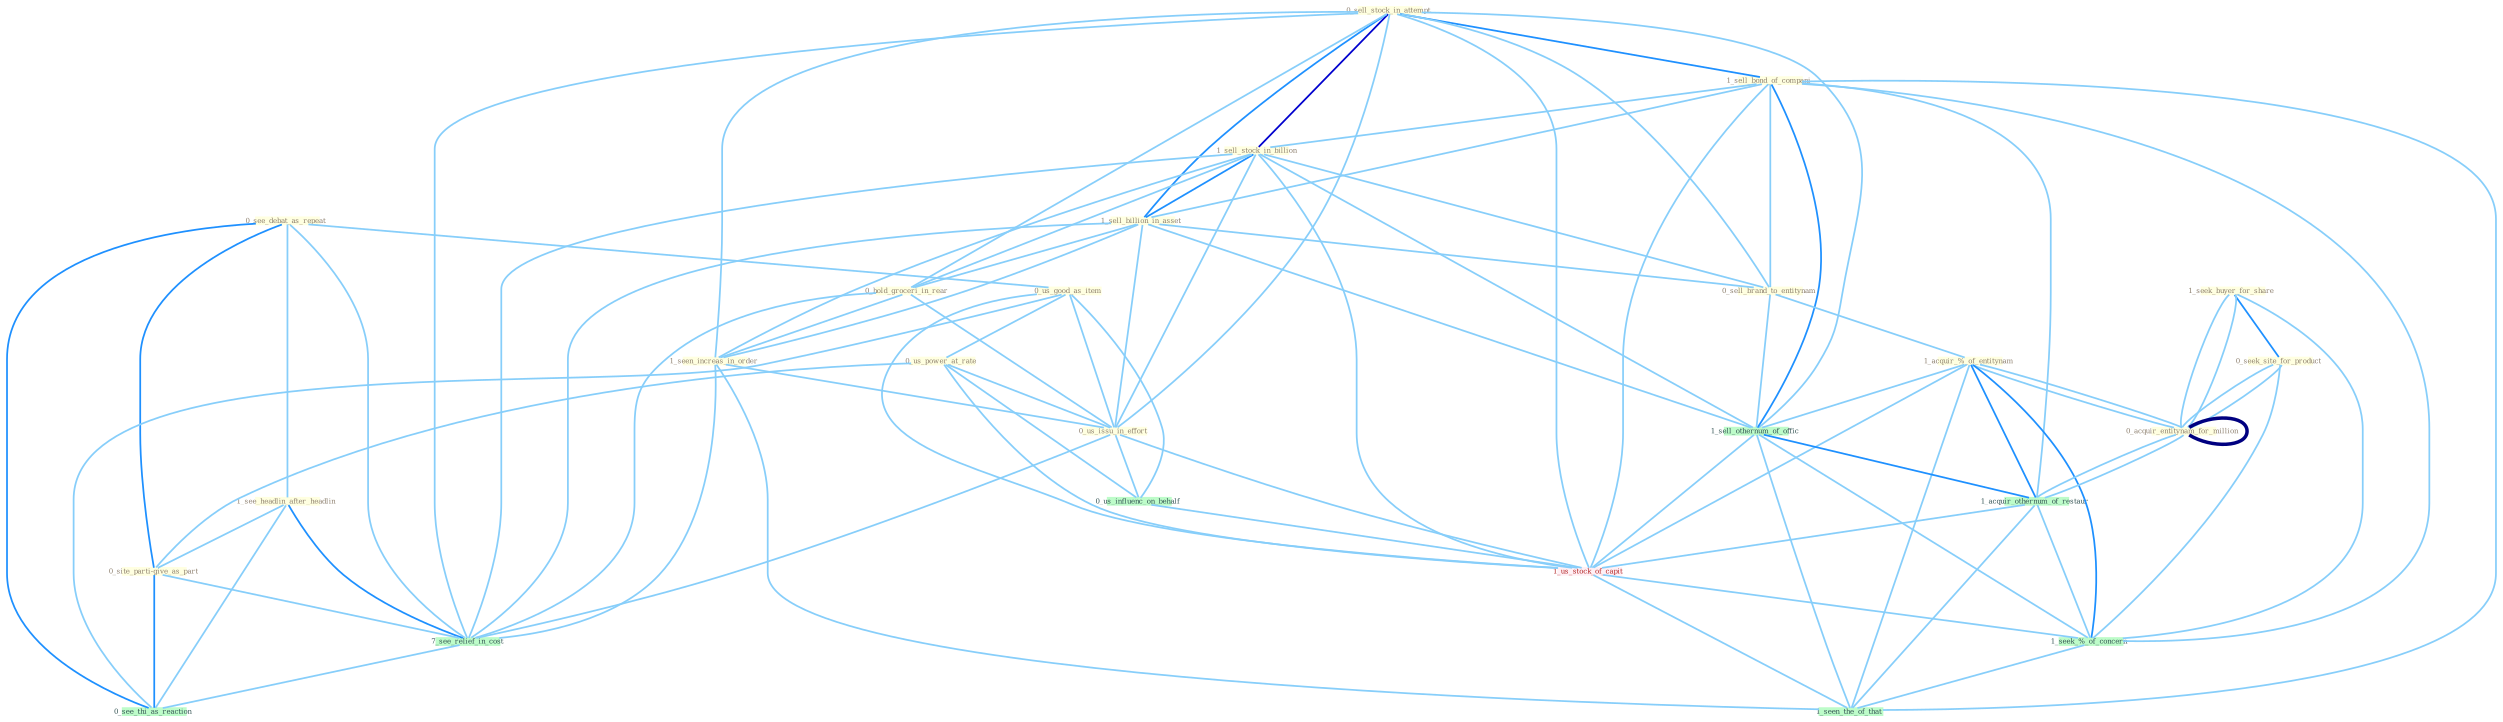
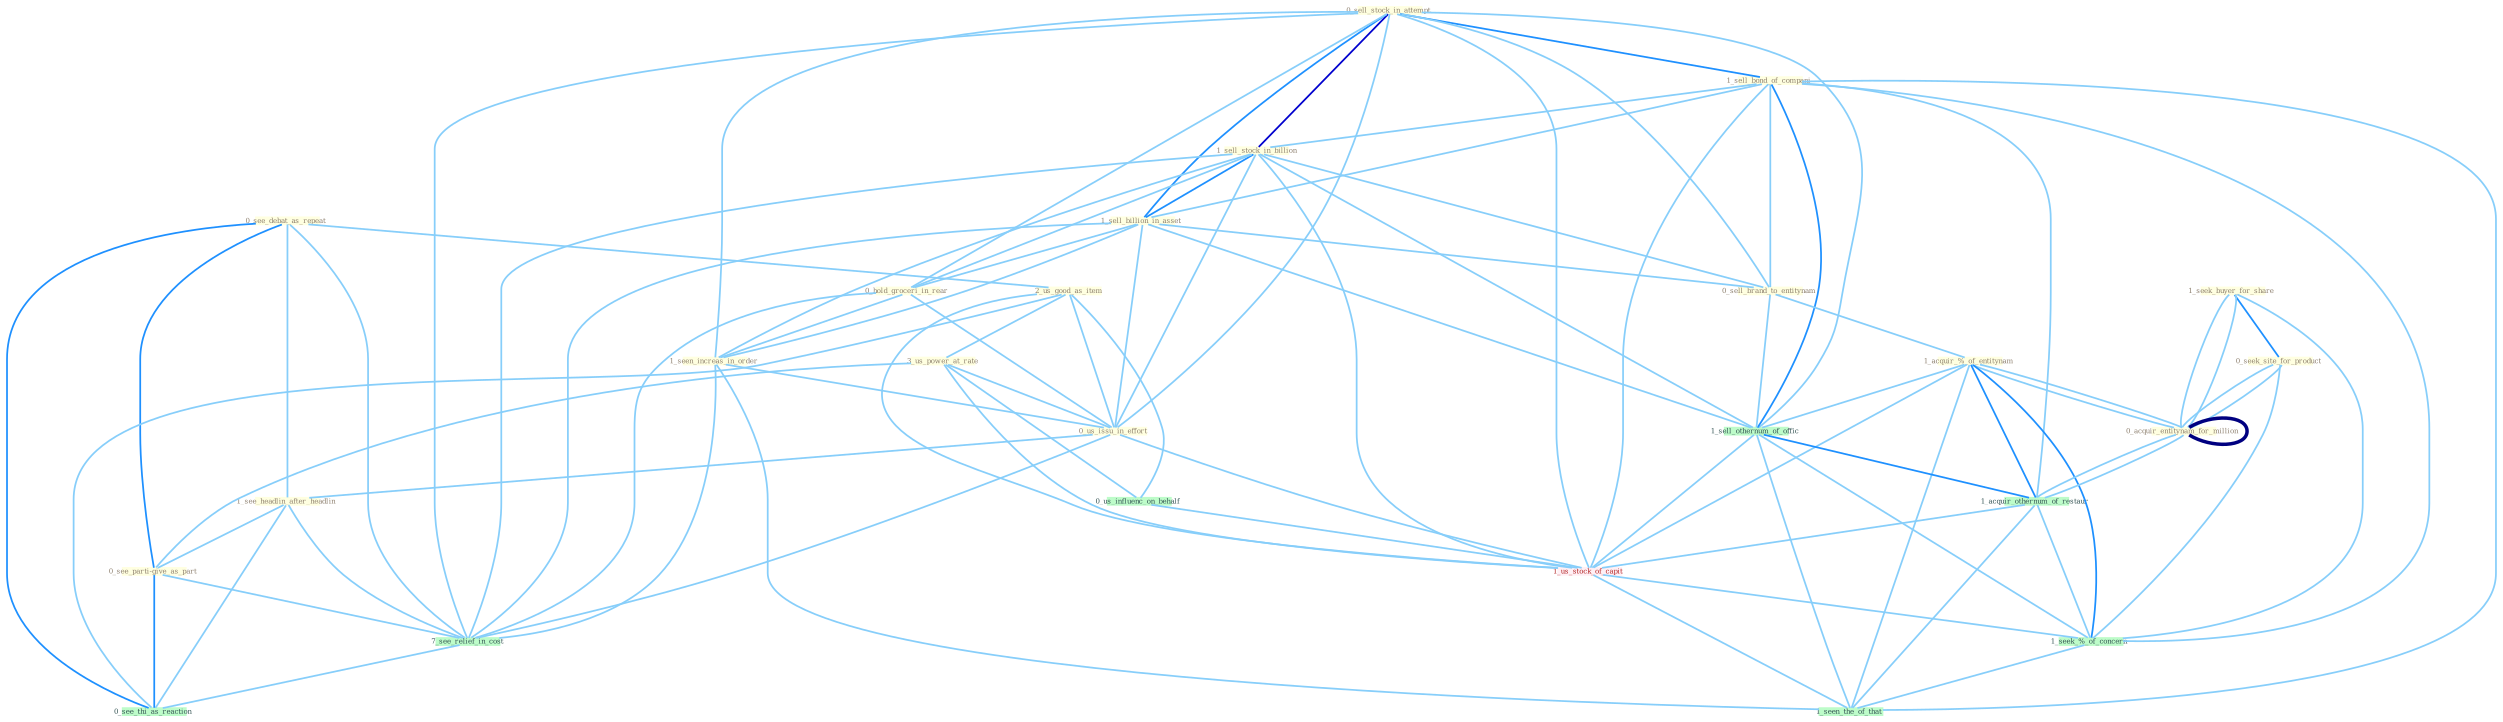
  graph {
    node [color="#ffffe0" fixedsize=true fontcolor="#8b7d6b" fontsize=4 shape=polygon style=filled]
    edge [color="#87cefa" w=1]
    "0_sell_stock_in_attempt " [height=.06 width=.5]
    "1_seek_buyer_for_share " [height=.06 width=.5]
    "1_sell_bond_of_compani " [height=.06 width=.5]
    n4 [height=.06 label="1_sell_stock_in_billion" width=.5]
    "1_sell_billion_in_asset " [height=.06 width=.5]
    "0_seek_site_for_product " [height=.06 width=.5]
    "0_see_debat_as_repeat " [height=.06 width=.5]
    "0_hold_groceri_in_rear " [height=.06 width=.5]
    "1_see_headlin_after_headlin " [height=.06 width=.5]
    "0_sell_brand_to_entitynam " [height=.06 width=.5]
-   "0_us_good_as_item " [height=.06 width=.5]
-   "0_us_power_at_rate " [height=.06 width=.5]
+   "0_us_good_as_item " [height=.06 width=.5 label="2_us_good_as_item"]
+   "0_us_power_at_rate " [height=.06 width=.5 label="3_us_power_at_rate"]
    "1_seen_increas_in_order " [height=.06 width=.5]
    "0_us_issu_in_effort " [height=.06 width=.5]
-   "0_see_parti-give_as_part " [height=.06 width=.5 label="0_site_parti-give_as_part"]
+   "0_see_parti-give_as_part " [height=.06 width=.5]
    "1_acquir_%_of_entitynam " [height=.06 width=.5]
    "0_acquir_entitynam_for_million " [height=.06 width=.5]
    "1_us_stock_of_capit " [color="#fff0f5" fontcolor="#b22222" height=.06 width=.5]
    "1_sell_othernum_of_offic " [color="#BDFCC9" fontcolor="#2f4f4f" height=.06 width=.5]
    n20 [color="#BDFCC9" fontcolor="#2f4f4f" height=.06 label="7_see_relief_in_cost" width=.5]
    "1_seek_%_of_concern " [color="#BDFCC9" fontcolor="#2f4f4f" height=.06 width=.5]
    "1_acquir_othernum_of_restaur " [color="#BDFCC9" fontcolor="#2f4f4f" height=.06 width=.5]
    "1_seen_the_of_that " [color="#BDFCC9" fontcolor="#2f4f4f" height=.06 width=.5]
    "0_see_thi_as_reaction " [color="#BDFCC9" fontcolor="#2f4f4f" height=.06 width=.5]
    "0_us_influenc_on_behalf " [color="#BDFCC9" fontcolor="#2f4f4f" height=.06 width=.5]
    subgraph sub_1 {
      "0_sell_stock_in_attempt "
      "1_seek_buyer_for_share "
      "1_sell_bond_of_compani "
      n4
      "1_sell_billion_in_asset "
      "0_seek_site_for_product "
      "0_see_debat_as_repeat "
      "0_hold_groceri_in_rear "
      "1_see_headlin_after_headlin "
      "0_sell_brand_to_entitynam "
      "0_us_good_as_item "
      "0_us_power_at_rate "
      "1_seen_increas_in_order "
      "0_us_issu_in_effort "
      "0_see_parti-give_as_part "
      "1_acquir_%_of_entitynam "
      "0_acquir_entitynam_for_million "
    }
    subgraph sub_2 {
      "0_acquir_entitynam_for_million "
      "1_us_stock_of_capit "
    }
    "0_sell_stock_in_attempt " -- "1_sell_bond_of_compani " [color="#1e90ff"]
    "0_sell_stock_in_attempt " -- n4 [color="#0000cd" w=3]
    "0_sell_stock_in_attempt " -- "1_sell_billion_in_asset " [color="#1e90ff" w=2]
    "0_sell_stock_in_attempt " -- "0_hold_groceri_in_rear "
    "0_sell_stock_in_attempt " -- "0_sell_brand_to_entitynam "
    "0_sell_stock_in_attempt " -- "1_seen_increas_in_order "
    "0_sell_stock_in_attempt " -- "0_us_issu_in_effort "
    "0_sell_stock_in_attempt " -- "1_us_stock_of_capit "
    "0_sell_stock_in_attempt " -- "1_sell_othernum_of_offic "
    "0_sell_stock_in_attempt " -- n20
    "1_seek_buyer_for_share " -- "0_seek_site_for_product " [color="#1e90ff" w=2]
    "1_seek_buyer_for_share " -- "0_acquir_entitynam_for_million "
    "1_seek_buyer_for_share " -- "0_acquir_entitynam_for_million "
    "1_seek_buyer_for_share " -- "1_seek_%_of_concern "
    "1_sell_bond_of_compani " -- n4
    "1_sell_bond_of_compani " -- "1_sell_billion_in_asset "
    "1_sell_bond_of_compani " -- "0_sell_brand_to_entitynam "
    "1_sell_bond_of_compani " -- "1_us_stock_of_capit "
    "1_sell_bond_of_compani " -- "1_sell_othernum_of_offic " [color="#1e90ff" w=2]
    "1_sell_bond_of_compani " -- "1_seek_%_of_concern "
    "1_sell_bond_of_compani " -- "1_acquir_othernum_of_restaur "
    "1_sell_bond_of_compani " -- "1_seen_the_of_that "
    n4 -- "1_sell_billion_in_asset " [color="#1e90ff" w=2]
    n4 -- "0_hold_groceri_in_rear "
    n4 -- "0_sell_brand_to_entitynam "
    n4 -- "1_seen_increas_in_order "
    n4 -- "0_us_issu_in_effort "
    n4 -- "1_us_stock_of_capit "
    n4 -- "1_sell_othernum_of_offic "
    n4 -- n20
    "1_sell_billion_in_asset " -- "0_hold_groceri_in_rear "
    "1_sell_billion_in_asset " -- "0_sell_brand_to_entitynam "
    "1_sell_billion_in_asset " -- "1_seen_increas_in_order "
    "1_sell_billion_in_asset " -- "0_us_issu_in_effort "
    "1_sell_billion_in_asset " -- "1_sell_othernum_of_offic "
    "1_sell_billion_in_asset " -- n20
    "0_seek_site_for_product " -- "0_acquir_entitynam_for_million "
    "0_seek_site_for_product " -- "0_acquir_entitynam_for_million "
    "0_seek_site_for_product " -- "1_seek_%_of_concern "
    "0_see_debat_as_repeat " -- "1_see_headlin_after_headlin "
    "0_see_debat_as_repeat " -- "0_us_good_as_item "
    "0_see_debat_as_repeat " -- "0_see_parti-give_as_part " [color="#1e90ff" w=2]
    "0_see_debat_as_repeat " -- n20
    "0_see_debat_as_repeat " -- "0_see_thi_as_reaction " [color="#1e90ff" w=2]
    "0_hold_groceri_in_rear " -- "1_seen_increas_in_order "
    "0_hold_groceri_in_rear " -- "0_us_issu_in_effort "
    "0_hold_groceri_in_rear " -- n20
    "1_see_headlin_after_headlin " -- "0_see_parti-give_as_part "
-   "1_see_headlin_after_headlin " -- n20 [color="#1e90ff"]
+   "1_see_headlin_after_headlin " -- n20
    "1_see_headlin_after_headlin " -- "0_see_thi_as_reaction "
    "0_sell_brand_to_entitynam " -- "1_acquir_%_of_entitynam "
    "0_sell_brand_to_entitynam " -- "1_sell_othernum_of_offic "
    "0_us_good_as_item " -- "0_us_power_at_rate "
    "0_us_good_as_item " -- "0_us_issu_in_effort "
    "0_us_good_as_item " -- "1_us_stock_of_capit "
    "0_us_good_as_item " -- "0_see_thi_as_reaction "
    "0_us_good_as_item " -- "0_us_influenc_on_behalf "
    "0_us_power_at_rate " -- "0_us_issu_in_effort "
    "0_us_power_at_rate " -- "0_see_parti-give_as_part "
    "0_us_power_at_rate " -- "1_us_stock_of_capit "
    "0_us_power_at_rate " -- "0_us_influenc_on_behalf "
    "1_seen_increas_in_order " -- "0_us_issu_in_effort "
    "1_seen_increas_in_order " -- n20
    "1_seen_increas_in_order " -- "1_seen_the_of_that "
    "0_us_issu_in_effort " -- "1_us_stock_of_capit "
    "0_us_issu_in_effort " -- n20
-   "0_us_issu_in_effort " -- "0_us_influenc_on_behalf "
+   "0_us_issu_in_effort " -- "1_see_headlin_after_headlin "
    "0_see_parti-give_as_part " -- n20
    "0_see_parti-give_as_part " -- "0_see_thi_as_reaction " [color="#1e90ff" w=2]
    "1_acquir_%_of_entitynam " -- "0_acquir_entitynam_for_million "
    "1_acquir_%_of_entitynam " -- "0_acquir_entitynam_for_million "
    "1_acquir_%_of_entitynam " -- "1_us_stock_of_capit "
    "1_acquir_%_of_entitynam " -- "1_sell_othernum_of_offic "
    "1_acquir_%_of_entitynam " -- "1_seek_%_of_concern " [color="#1e90ff" w=2]
    "1_acquir_%_of_entitynam " -- "1_acquir_othernum_of_restaur " [color="#1e90ff" w=2]
    "1_acquir_%_of_entitynam " -- "1_seen_the_of_that "
    "0_acquir_entitynam_for_million " -- "0_acquir_entitynam_for_million " [color="#000080" style=bold w=4]
    "0_acquir_entitynam_for_million " -- "1_acquir_othernum_of_restaur "
    "0_acquir_entitynam_for_million " -- "1_acquir_othernum_of_restaur "
    "1_us_stock_of_capit " -- "1_seek_%_of_concern "
    "1_us_stock_of_capit " -- "1_seen_the_of_that "
    "1_sell_othernum_of_offic " -- "1_us_stock_of_capit "
    "1_sell_othernum_of_offic " -- "1_seek_%_of_concern "
    "1_sell_othernum_of_offic " -- "1_acquir_othernum_of_restaur " [color="#1e90ff" w=2]
    "1_sell_othernum_of_offic " -- "1_seen_the_of_that "
    n20 -- "0_see_thi_as_reaction "
    "1_seek_%_of_concern " -- "1_seen_the_of_that "
    "1_acquir_othernum_of_restaur " -- "1_us_stock_of_capit "
    "1_acquir_othernum_of_restaur " -- "1_seek_%_of_concern "
    "1_acquir_othernum_of_restaur " -- "1_seen_the_of_that "
    "0_us_influenc_on_behalf " -- "1_us_stock_of_capit "
  }
